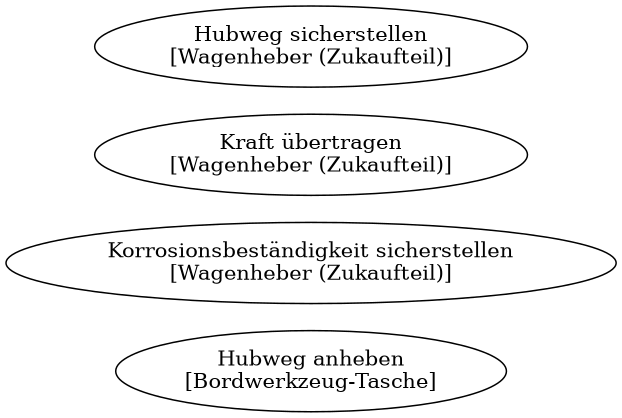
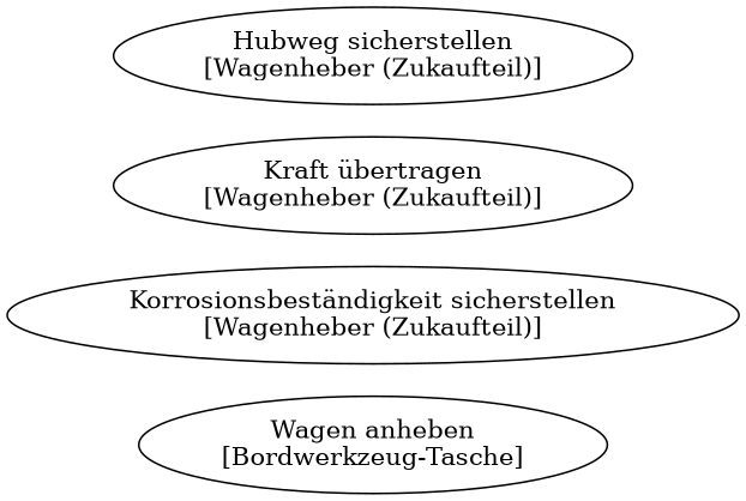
  digraph {
    rankdir=LR
-   n1 [label="Hubweg anheben\n[Bordwerkzeug-Tasche]"]
+   n1 [label="Wagen anheben\n[Bordwerkzeug-Tasche]"]
    n2 [label="Korrosionsbeständigkeit sicherstellen\n[Wagenheber (Zukaufteil)]"]
    n3 [label="Kraft übertragen\n[Wagenheber (Zukaufteil)]"]
    n4 [label="Hubweg sicherstellen\n[Wagenheber (Zukaufteil)]"]
  }
